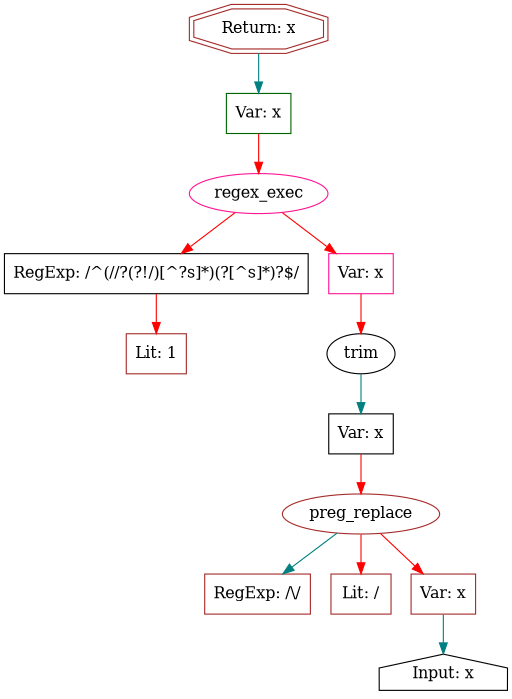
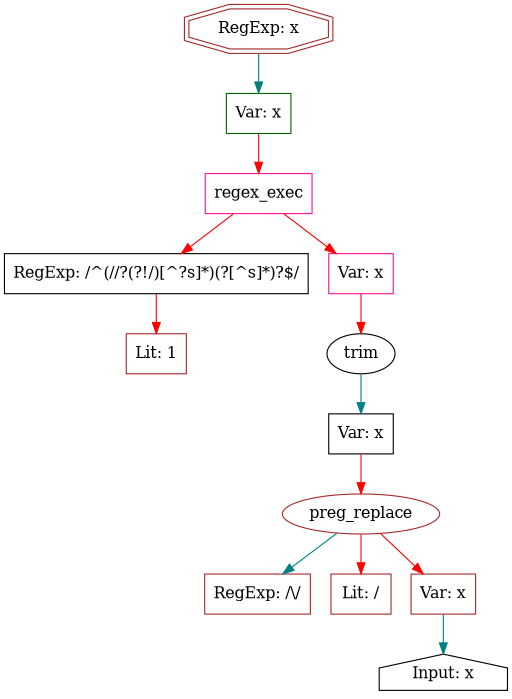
  digraph {
    node [color=brown shape=box]
    edge [color=red]
    n1 [color=black label="Input: x" shape=house]
    n2 [label=preg_replace shape=ellipse]
    n3 [label="RegExp: /\\/"]
    n4 [label="Lit: /"]
    n5 [label="Var: x"]
    n6 [color=black label=trim shape=ellipse]
    n7 [color=black label="Var: x"]
-   n8 [color=deeppink label=regex_exec shape=ellipse]
+   n8 [color=deeppink label=regex_exec]
    n9 [color=black label="RegExp: /^(\/\/?(?!\/)[^\?\s]*)(\?[^\s]*)?$/"]
    n10 [color=deeppink label="Var: x"]
    n11 [label="Lit: 1"]
    n12 [color=darkgreen label="Var: x"]
-   n13 [label="Return: x" shape=doubleoctagon]
+   n13 [label="RegExp: x" shape=doubleoctagon]
    n2 -> n3 [color=teal]
    n2 -> n4
    n2 -> n5
    n5 -> n1 [color=teal]
    n6 -> n7 [color=teal]
    n7 -> n2
    n8 -> n9
    n8 -> n10
    n9 -> n11
    n10 -> n6
    n12 -> n8
    n13 -> n12 [color=teal]
  }
